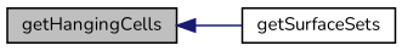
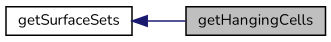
  digraph {
    rankdir=LR
    fontname=Nunito
    node [color=black fontname=Nunito fontsize=10 shape=record]
    n1 [fillcolor=grey75 fontcolor=black height=0.2 label=getHangingCells style=filled width=0.4]
    n2 [height=0.2 label=getSurfaceSets width=0.4]
-   n1 -> n2 [color=midnightblue dir=back fontname=Nunito fontsize=10 labelfontname=FreeSans labelfontsize=10 style=solid]
+   n2 -> n1 [color=midnightblue dir=back fontname=Nunito fontsize=10 labelfontname=FreeSans labelfontsize=10 style=solid]
  }
